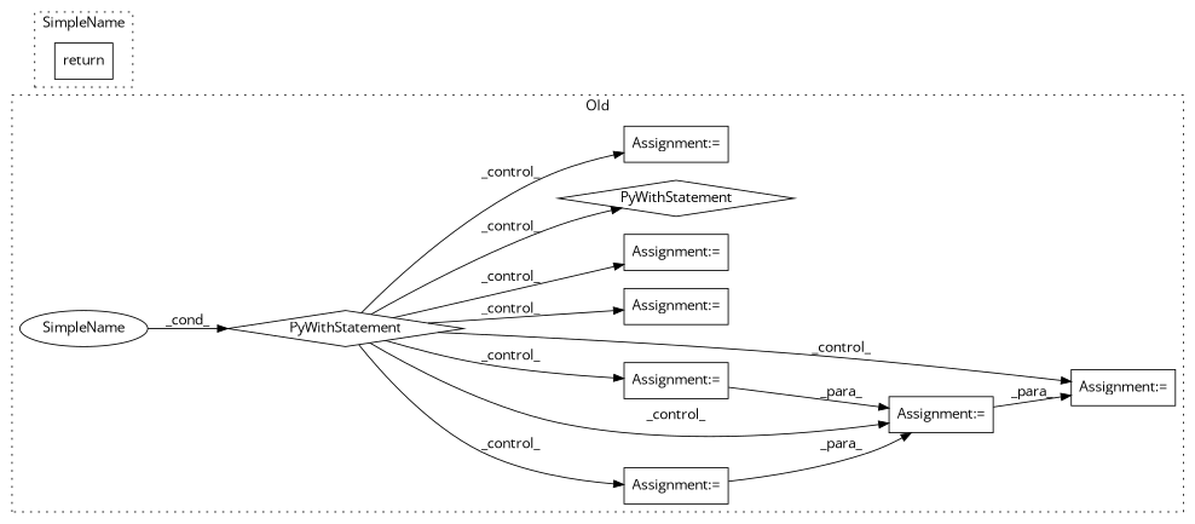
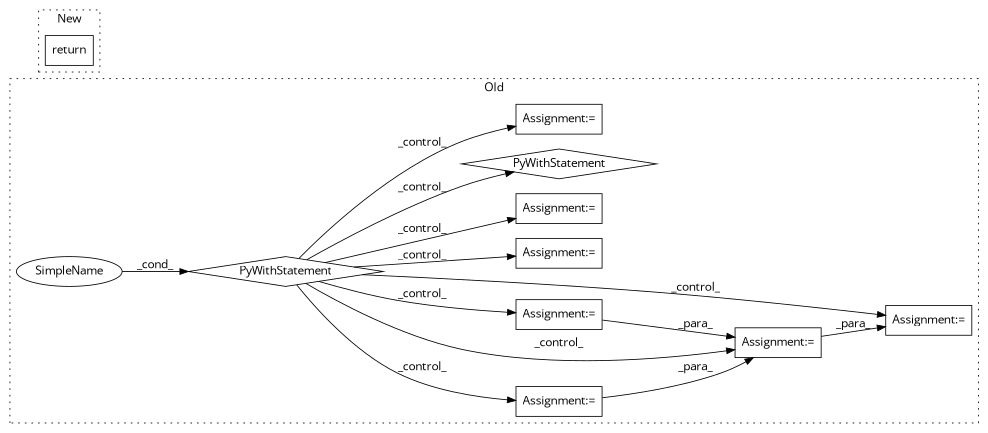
  digraph {
    rankdir=LR
    fontname="Open Sans"
    node [a=7 l=1 shape=box fontname="Open Sans"]
    edge [fontname="Open Sans"]
    n1 [a=104 l="10,2" label=PyWithStatement s="103516,103573" shape=diamond]
    n2 [label="Assignment:=" s=105854]
    n3 [a=42 label=SimpleName shape=ellipse l=""]
    n4 [label="Assignment:=" s=105513]
    n5 [label="Assignment:=" s=107384]
    n6 [label="Assignment:=" s=105711]
    n7 [label="Assignment:=" s=104208]
    n8 [label="Assignment:=" s=103781]
    n9 [a=104 l="10,2" label=PyWithStatement s="104510,104552" shape=diamond]
    n10 [label="Assignment:=" s=104264]
    n11 [a=41 l=7 label=return s=109610]
    subgraph cluster_1 {
      label=Old
      style=dotted
      n1
      n2
      n3
      n4
      n5
      n6
      n7
      n8
      n9
      n10
    }
    subgraph cluster_2 {
-     label=SimpleName
+     label=New
      style=dotted
      n11
    }
    n1 -> n2 [label=_control_]
    n1 -> n4 [label=_control_]
    n1 -> n5 [label=_control_]
    n1 -> n6 [label=_control_]
    n1 -> n7 [label=_control_]
    n1 -> n8 [label=_control_]
    n1 -> n9 [label=_control_]
    n1 -> n10 [label=_control_]
    n2 -> n5 [label=_para_]
    n3 -> n1 [label=_cond_]
    n4 -> n2 [label=_para_]
    n6 -> n2 [label=_para_]
  }
